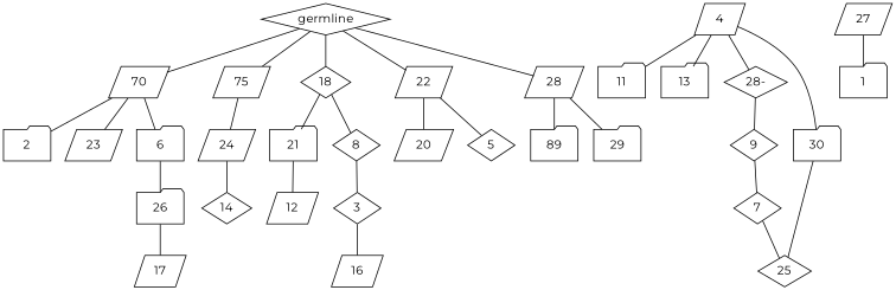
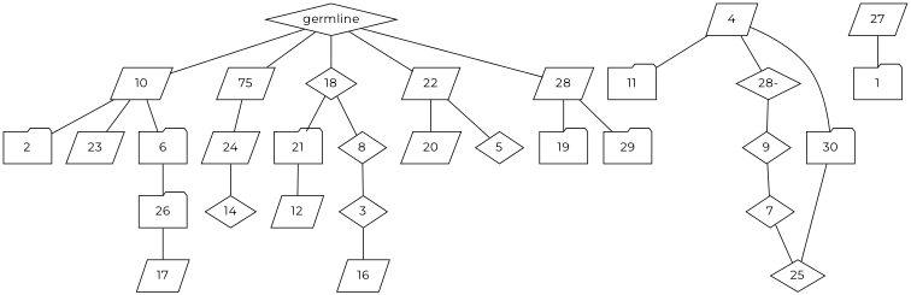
  graph {
    fontname=Montserrat
    node [fontname=Montserrat shape=parallelogram]
    edge [fontname=Montserrat]
    n1 [label=germline shape=diamond]
-   n2 [label=70]
+   n2 [label=10]
    n3 [label=75]
    n4 [label=18 shape=diamond]
    n5 [label=22]
    n6 [label=28]
    n7 [label=2 shape=folder]
    n8 [label=23]
    n9 [label=6 shape=folder]
    n10 [label=24]
    n11 [label=21 shape=folder]
    n12 [label=8 shape=diamond]
    n13 [label=20]
    n14 [label=5 shape=diamond]
-   n15 [label=89 shape=folder]
+   n15 [label=19 shape=folder]
    n16 [label=29 shape=folder]
    n17 [label=26 shape=folder]
    n18 [label=17]
    n19 [label=14 shape=diamond]
    n20 [label=12]
    n21 [label=3 shape=diamond]
    n22 [label=16]
    n23 [label=4]
    n24 [label=11 shape=folder]
-   n25 [label=13 shape=folder]
    n26 [label="28-" shape=diamond]
    n27 [label=30 shape=folder]
    n28 [label=9 shape=diamond]
    n29 [label=25 shape=diamond]
    n30 [label=7 shape=diamond]
    n31 [label=27]
    n32 [label=1 shape=folder]
    n1 -- n2
    n1 -- n3
    n1 -- n4
    n1 -- n5
    n1 -- n6
    n2 -- n7
    n2 -- n8
    n2 -- n9
    n3 -- n10
    n4 -- n11
    n4 -- n12
    n5 -- n13
    n5 -- n14
    n6 -- n15
    n6 -- n16
    n9 -- n17
    n10 -- n19
    n11 -- n20
    n12 -- n21
    n17 -- n18
    n21 -- n22
    n23 -- n24
-   n23 -- n25
    n23 -- n26
    n23 -- n27
    n26 -- n28
    n27 -- n29
    n28 -- n30
    n30 -- n29
    n31 -- n32
  }
